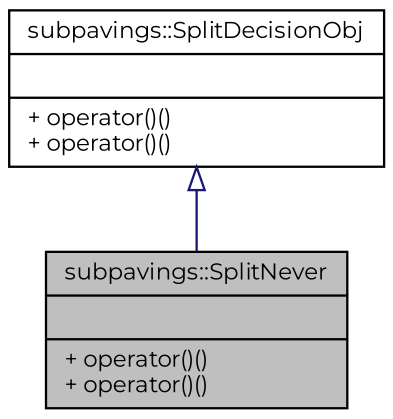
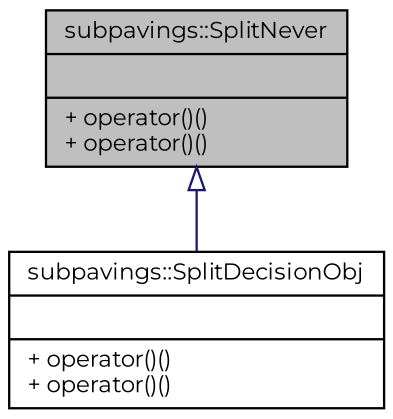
  digraph {
    fontname=Montserrat
    node [color=black fontname=Montserrat fontsize=10 shape=record style=filled]
    n1 [fillcolor=grey75 fontcolor=black height=0.2 label="{subpavings::SplitNever\n||+ operator()()\l+ operator()()\l}" width=0.4]
    n2 [fillcolor=white height=0.2 label="{subpavings::SplitDecisionObj\n||+ operator()()\l+ operator()()\l}" width=0.4]
-   n2 -> n1 [arrowtail=onormal color=midnightblue dir=back fontname=Montserrat fontsize=10 labelfontname=FreeSans labelfontsize=10 style=solid]
+   n1 -> n2 [arrowtail=onormal color=midnightblue dir=back fontname=Montserrat fontsize=10 labelfontname=FreeSans labelfontsize=10 style=solid]
  }
